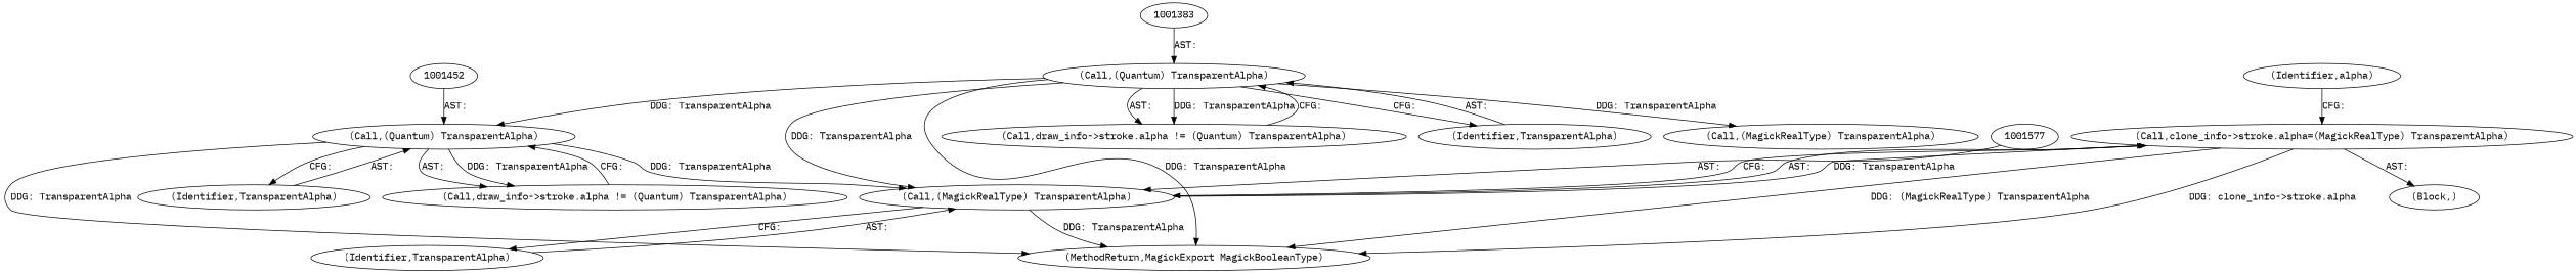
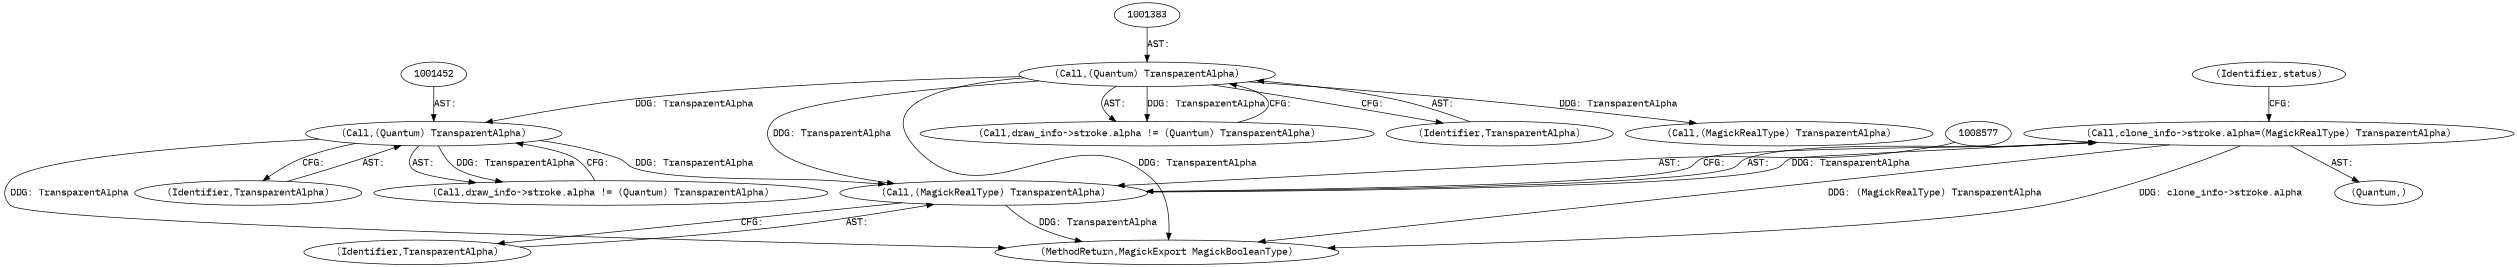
  digraph {
    fontname="IBM Plex Mono"
    node [fontname="IBM Plex Mono"]
    edge [fontname="IBM Plex Mono"]
    n1 [label="(Call,clone_info->stroke.alpha=(MagickRealType) TransparentAlpha)"]
    n2 [label="(Call,(MagickRealType) TransparentAlpha)"]
    n3 [label="(MethodReturn,MagickExport MagickBooleanType)"]
-   n4 [label="(Block,)"]
+   n4 [label="(Quantum,)"]
    n5 [label="(Identifier,TransparentAlpha)"]
    n6 [label="(Call,(Quantum) TransparentAlpha)"]
    n7 [label="(Call,(Quantum) TransparentAlpha)"]
    n8 [label="(Call,draw_info->stroke.alpha != (Quantum) TransparentAlpha)"]
    n9 [label="(Identifier,TransparentAlpha)"]
    n10 [label="(Call,(MagickRealType) TransparentAlpha)"]
    n11 [label="(Identifier,TransparentAlpha)"]
    n12 [label="(Call,draw_info->stroke.alpha != (Quantum) TransparentAlpha)"]
-   n13 [label="(Identifier,alpha)"]
-   1001577
+   n13 [label="(Identifier,status)"]
+   1001577 [label=1008577]
    1001383
    1001452
    n1 -> n2 [label="CFG: "]
    n1 -> n3 [label="DDG: (MagickRealType) TransparentAlpha"]
    n1 -> n3 [label="DDG: clone_info->stroke.alpha"]
    n1 -> n4 [label="AST: "]
    n2 -> n1 [label="AST: "]
    n2 -> n1 [label="DDG: TransparentAlpha"]
    n2 -> n3 [label="DDG: TransparentAlpha"]
    n2 -> n5 [label="CFG: "]
    n5 -> n2 [label="AST: "]
    n6 -> n2 [label="DDG: TransparentAlpha"]
    n6 -> n3 [label="DDG: TransparentAlpha"]
    n6 -> n7 [label="DDG: TransparentAlpha"]
    n6 -> n8 [label="AST: "]
    n6 -> n8 [label="DDG: TransparentAlpha"]
    n6 -> n9 [label="CFG: "]
    n6 -> n10 [label="DDG: TransparentAlpha"]
    n7 -> n2 [label="DDG: TransparentAlpha"]
    n7 -> n3 [label="DDG: TransparentAlpha"]
    n7 -> n11 [label="CFG: "]
    n7 -> n12 [label="AST: "]
    n7 -> n12 [label="DDG: TransparentAlpha"]
    n8 -> n6 [label="CFG: "]
    n9 -> n6 [label="AST: "]
    n11 -> n7 [label="AST: "]
    n12 -> n7 [label="CFG: "]
    n13 -> n1 [label="CFG: "]
    1001577 -> n2 [label="AST: "]
    1001383 -> n6 [label="AST: "]
    1001452 -> n7 [label="AST: "]
  }
